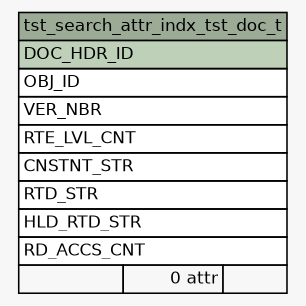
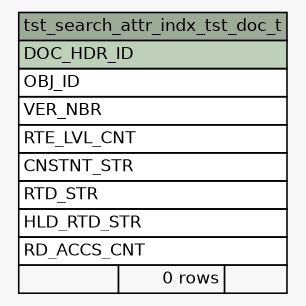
  digraph {
    bgcolor="#f7f7f7"
    fontname=Helvetica
    fontsize=11
    nodesep=0.18
    rankdir=RL
    ranksep=0.46
-   n1 [fontname=Helvetica fontsize=11 label=<     <TABLE BORDER="0" CELLBORDER="1" CELLSPACING="0" BGCOLOR="#ffffff">       <TR><TD COLSPAN="3" BGCOLOR="#9bab96" ALIGN="CENTER">tst_search_attr_indx_tst_doc_t</TD></TR>       <TR><TD PORT="DOC_HDR_ID" COLSPAN="3" BGCOLOR="#bed1b8" ALIGN="LEFT">DOC_HDR_ID</TD></TR>       <TR><TD PORT="OBJ_ID" COLSPAN="3" ALIGN="LEFT">OBJ_ID</TD></TR>       <TR><TD PORT="VER_NBR" COLSPAN="3" ALIGN="LEFT">VER_NBR</TD></TR>       <TR><TD PORT="RTE_LVL_CNT" COLSPAN="3" ALIGN="LEFT">RTE_LVL_CNT</TD></TR>       <TR><TD PORT="CNSTNT_STR" COLSPAN="3" ALIGN="LEFT">CNSTNT_STR</TD></TR>       <TR><TD PORT="RTD_STR" COLSPAN="3" ALIGN="LEFT">RTD_STR</TD></TR>       <TR><TD PORT="HLD_RTD_STR" COLSPAN="3" ALIGN="LEFT">HLD_RTD_STR</TD></TR>       <TR><TD PORT="RD_ACCS_CNT" COLSPAN="3" ALIGN="LEFT">RD_ACCS_CNT</TD></TR>       <TR><TD ALIGN="LEFT" BGCOLOR="#f7f7f7">  </TD><TD ALIGN="RIGHT" BGCOLOR="#f7f7f7">0 attr</TD><TD ALIGN="RIGHT" BGCOLOR="#f7f7f7">  </TD></TR>     </TABLE>> shape=plaintext]
+   n1 [fontname=Helvetica fontsize=11 label=<     <TABLE BORDER="0" CELLBORDER="1" CELLSPACING="0" BGCOLOR="#ffffff">       <TR><TD COLSPAN="3" BGCOLOR="#9bab96" ALIGN="CENTER">tst_search_attr_indx_tst_doc_t</TD></TR>       <TR><TD PORT="DOC_HDR_ID" COLSPAN="3" BGCOLOR="#bed1b8" ALIGN="LEFT">DOC_HDR_ID</TD></TR>       <TR><TD PORT="OBJ_ID" COLSPAN="3" ALIGN="LEFT">OBJ_ID</TD></TR>       <TR><TD PORT="VER_NBR" COLSPAN="3" ALIGN="LEFT">VER_NBR</TD></TR>       <TR><TD PORT="RTE_LVL_CNT" COLSPAN="3" ALIGN="LEFT">RTE_LVL_CNT</TD></TR>       <TR><TD PORT="CNSTNT_STR" COLSPAN="3" ALIGN="LEFT">CNSTNT_STR</TD></TR>       <TR><TD PORT="RTD_STR" COLSPAN="3" ALIGN="LEFT">RTD_STR</TD></TR>       <TR><TD PORT="HLD_RTD_STR" COLSPAN="3" ALIGN="LEFT">HLD_RTD_STR</TD></TR>       <TR><TD PORT="RD_ACCS_CNT" COLSPAN="3" ALIGN="LEFT">RD_ACCS_CNT</TD></TR>       <TR><TD ALIGN="LEFT" BGCOLOR="#f7f7f7">  </TD><TD ALIGN="RIGHT" BGCOLOR="#f7f7f7">0 rows</TD><TD ALIGN="RIGHT" BGCOLOR="#f7f7f7">  </TD></TR>     </TABLE>> shape=plaintext]
  }
